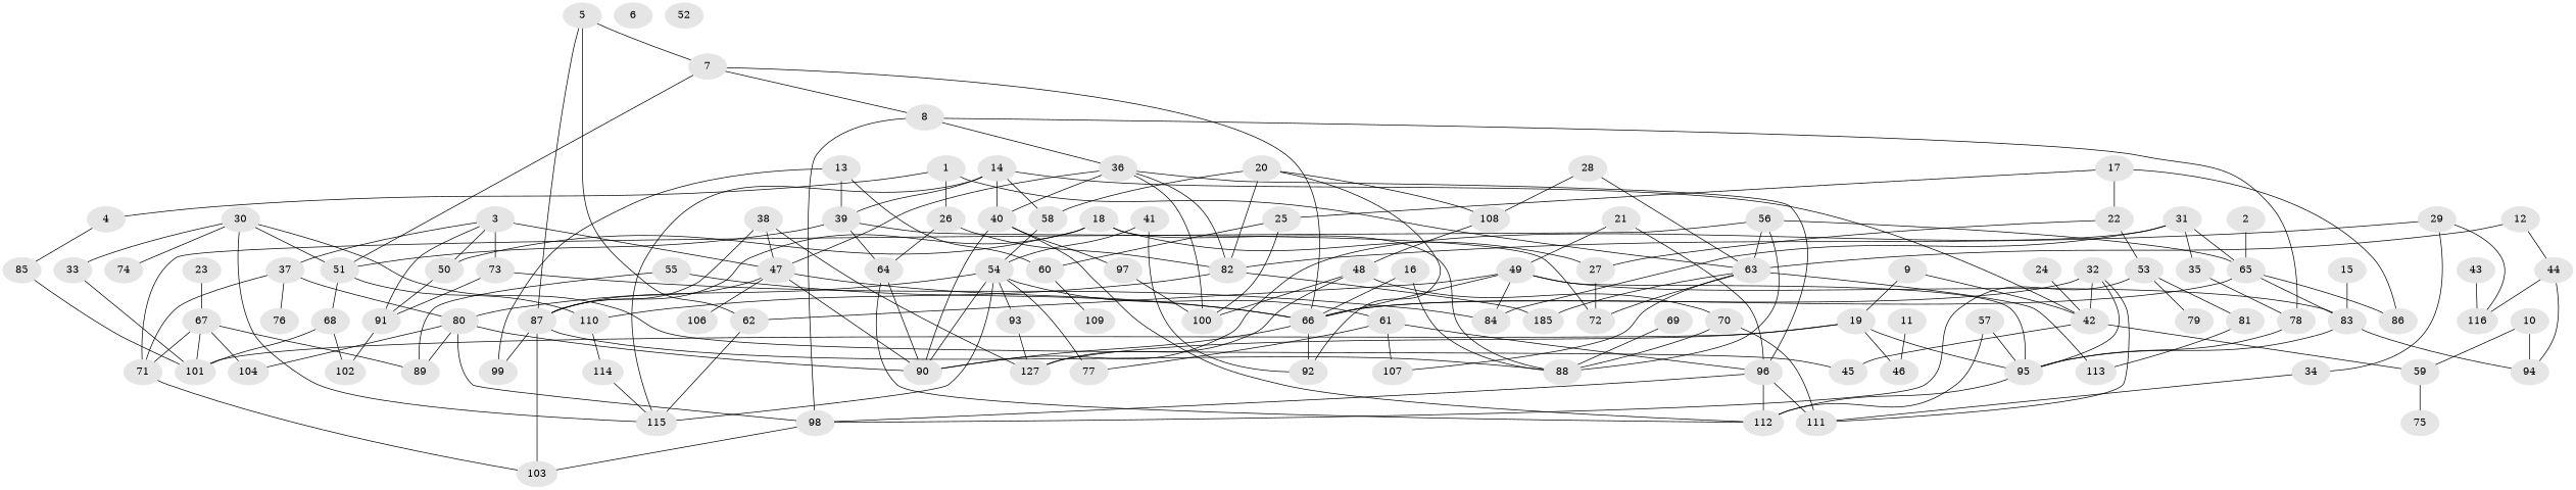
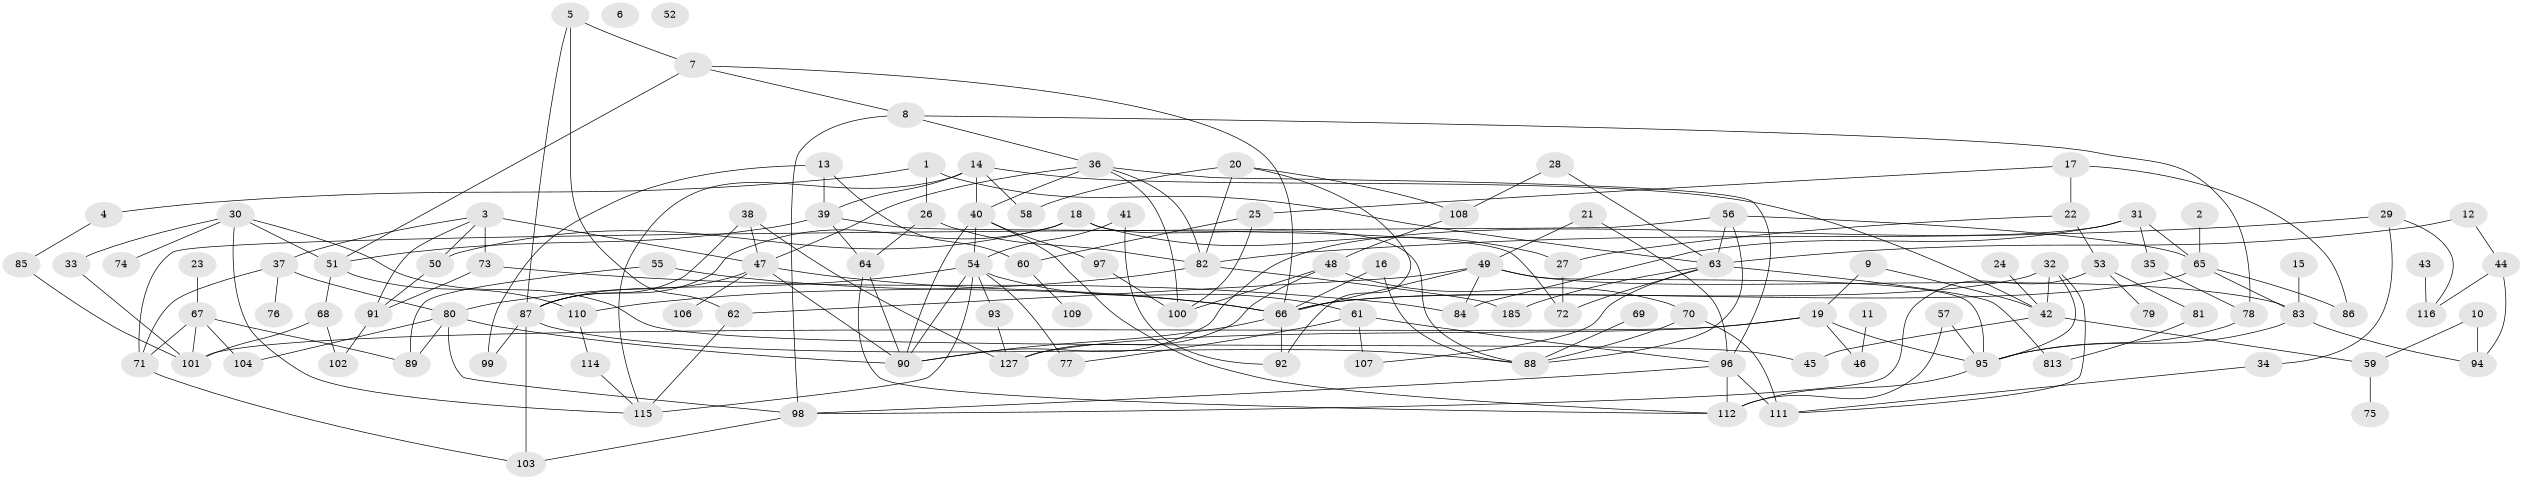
  graph {
    node [color=gray90 style=filled]
    1
    4
    26
    63
    85
    82
    64
    72
    107
    n10 [label=185]
-   113
+   113 [label=813]
    2
    65
    66
    83
    86
    3
    37
    47
    50
    73
    91
    71
    76
    80
    87
    90
    106
    84
    102
    101
    5
    7
    62
    8
    51
    115
    99
    88
    103
    6
    36
    78
    98
    68
    110
    92
    40
    96
    100
    95
    9
    19
    42
    46
    n56 [label=127]
    59
    45
    10
    94
    75
    11
    12
    44
    116
    13
    39
    60
    109
    14
    58
    54
    97
    112
    15
    16
    17
    22
    25
    27
    53
    18
    48
    70
    20
    108
    21
    49
    111
    79
    81
    23
    67
    89
    104
    24
    28
    29
    34
    30
    33
    74
    31
    35
    32
    38
    61
    77
    93
    41
    43
    114
    52
    55
    56
    57
    69
    1 -- 4
    1 -- 26
    1 -- 63
    4 -- 85
    26 -- 82
    26 -- 64
    63 -- 72
    63 -- 107
    63 -- n10
    63 -- 113
    85 -- 101
    82 -- n10
    82 -- 110
    64 -- 90
    64 -- 112
    2 -- 65
    65 -- 66
    65 -- 83
    65 -- 86
    66 -- 90
    66 -- 92
    83 -- 95
    83 -- 94
    3 -- 37
    3 -- 47
    3 -- 50
    3 -- 73
    3 -- 91
    37 -- 71
    37 -- 76
    37 -- 80
    47 -- 66
    47 -- 87
    47 -- 90
    47 -- 106
    50 -- 91
    73 -- 91
    73 -- 84
    91 -- 102
    71 -- 103
    80 -- 90
    80 -- 98
    80 -- 89
    80 -- 104
    87 -- 99
    87 -- 88
    87 -- 103
    5 -- 87
    5 -- 7
    5 -- 62
    7 -- 66
    7 -- 8
    7 -- 51
    62 -- 115
    8 -- 36
    8 -- 78
    8 -- 98
    51 -- 68
    51 -- 110
    36 -- 82
    36 -- 47
    36 -- 40
    36 -- 96
    36 -- 100
    78 -- 95
    98 -- 103
    68 -- 102
    68 -- 101
    110 -- 114
    40 -- 90
-   58 -- 54
+   40 -- 54
    40 -- 97
    40 -- 112
    96 -- 98
    96 -- 112
    96 -- 111
    95 -- 112
    9 -- 19
    9 -- 42
    19 -- 101
    19 -- 95
    19 -- 46
    19 -- n56
    42 -- 59
    42 -- 45
    59 -- 75
    10 -- 59
    10 -- 94
    11 -- 46
    12 -- 63
    12 -- 44
    44 -- 94
    44 -- 116
    13 -- 99
    13 -- 39
    13 -- 60
    39 -- 64
    39 -- 72
    39 -- 51
    60 -- 109
    14 -- 115
    14 -- 40
    14 -- 42
    14 -- 39
    14 -- 58
    54 -- 80
    54 -- 90
    54 -- 115
    54 -- 61
    54 -- 77
    54 -- 93
    97 -- 100
    15 -- 83
    16 -- 66
    16 -- 88
    17 -- 86
    17 -- 22
    17 -- 25
    22 -- 27
    22 -- 53
    25 -- 100
    25 -- 60
    27 -- 72
    53 -- 98
    53 -- 79
    53 -- 81
    18 -- 50
    18 -- 87
    18 -- 88
    18 -- 27
    48 -- 100
    48 -- n56
    48 -- 70
    70 -- 88
    70 -- 111
    20 -- 82
    20 -- 92
    20 -- 58
    20 -- 108
    108 -- 48
    21 -- 96
    21 -- 49
    49 -- 66
    49 -- 83
    49 -- 84
    49 -- 62
    49 -- 95
    81 -- 113
    23 -- 67
    67 -- 71
    67 -- 101
    67 -- 89
    67 -- 104
    24 -- 42
    28 -- 63
    28 -- 108
    29 -- 82
    29 -- 116
    29 -- 34
    34 -- 111
    30 -- 51
    30 -- 115
    30 -- 45
    30 -- 33
    30 -- 74
    33 -- 101
    31 -- 65
    31 -- 90
    31 -- 84
    31 -- 35
    35 -- 78
    32 -- 66
    32 -- 95
    32 -- 42
    32 -- 111
    38 -- 47
    38 -- 87
    38 -- n56
    61 -- 107
    61 -- 96
    61 -- 77
    93 -- n56
    41 -- 92
    41 -- 54
    43 -- 116
    114 -- 115
    55 -- 66
    55 -- 89
    56 -- 63
    56 -- 65
    56 -- 71
    56 -- 88
    57 -- 95
    57 -- 112
    69 -- 88
  }
